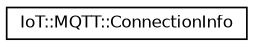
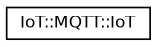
  digraph {
    rankdir=LR
-   n1 [color=black fillcolor=white fontname=Helvetica fontsize=10 height=0.2 label="IoT::MQTT::ConnectionInfo" shape=record style=filled width=0.4]
+   n1 [color=black fillcolor=white fontname=Helvetica fontsize=10 height=0.2 label="IoT::MQTT::IoT" shape=record style=filled width=0.4]
  }
